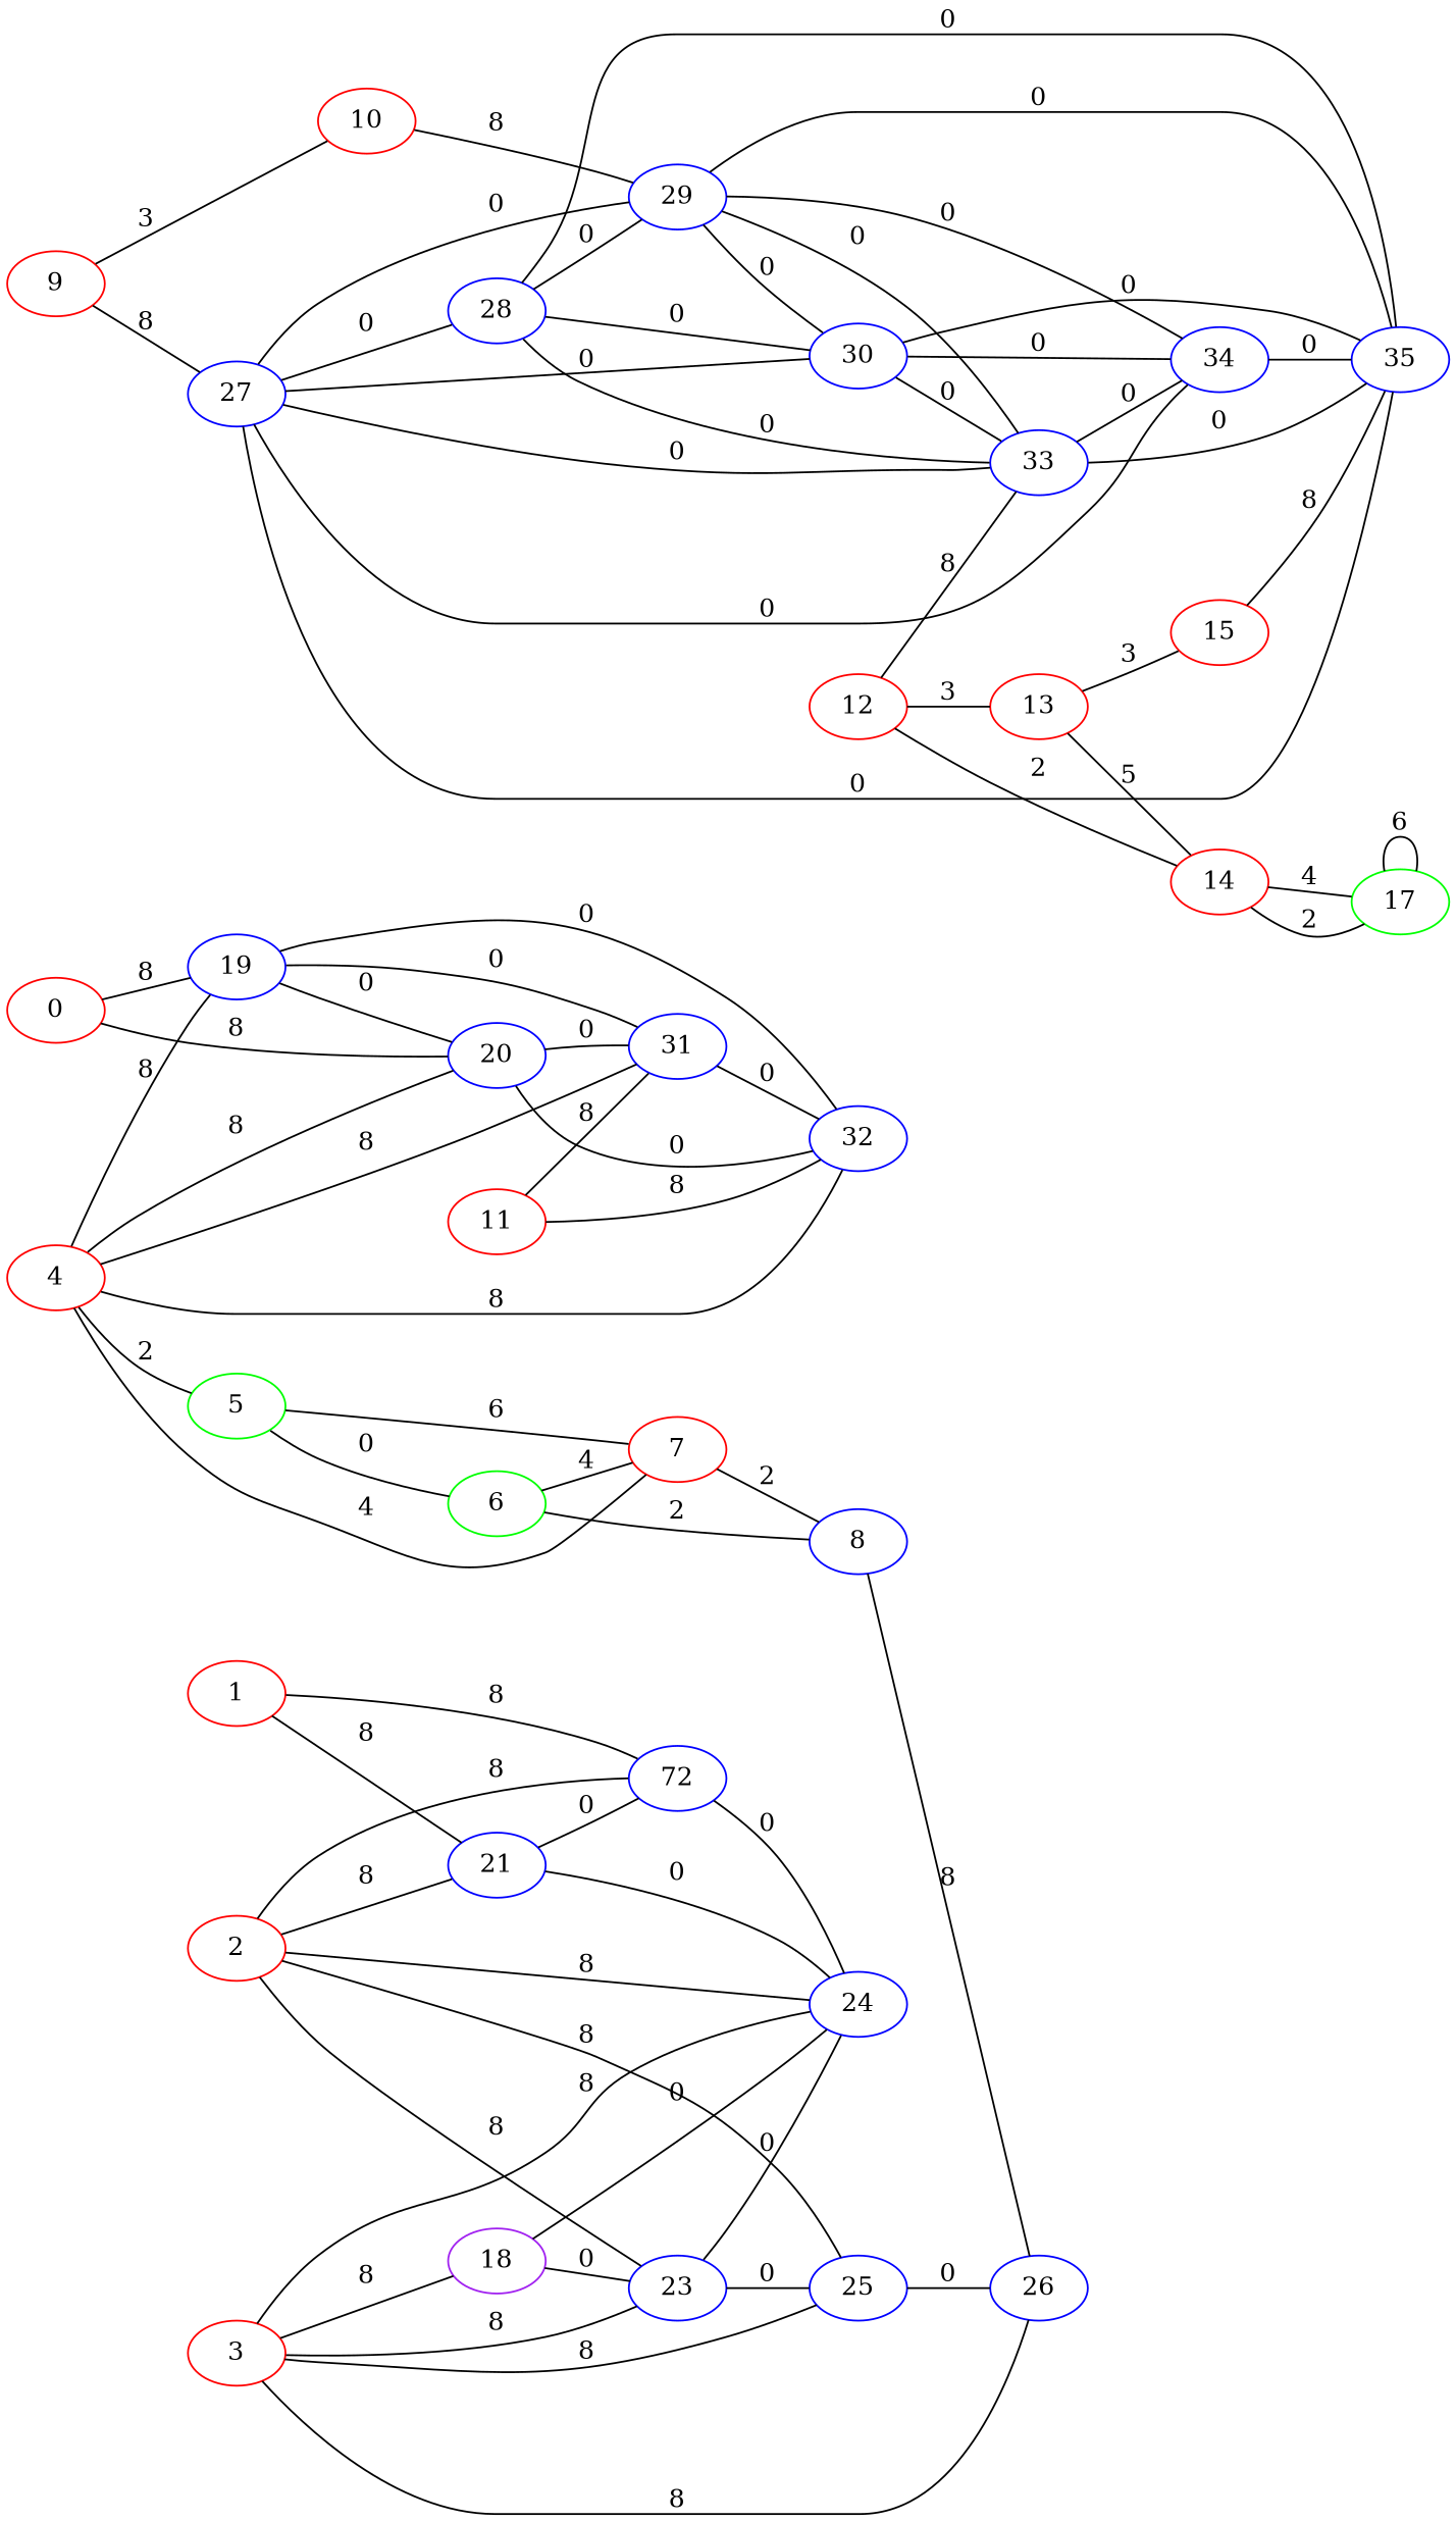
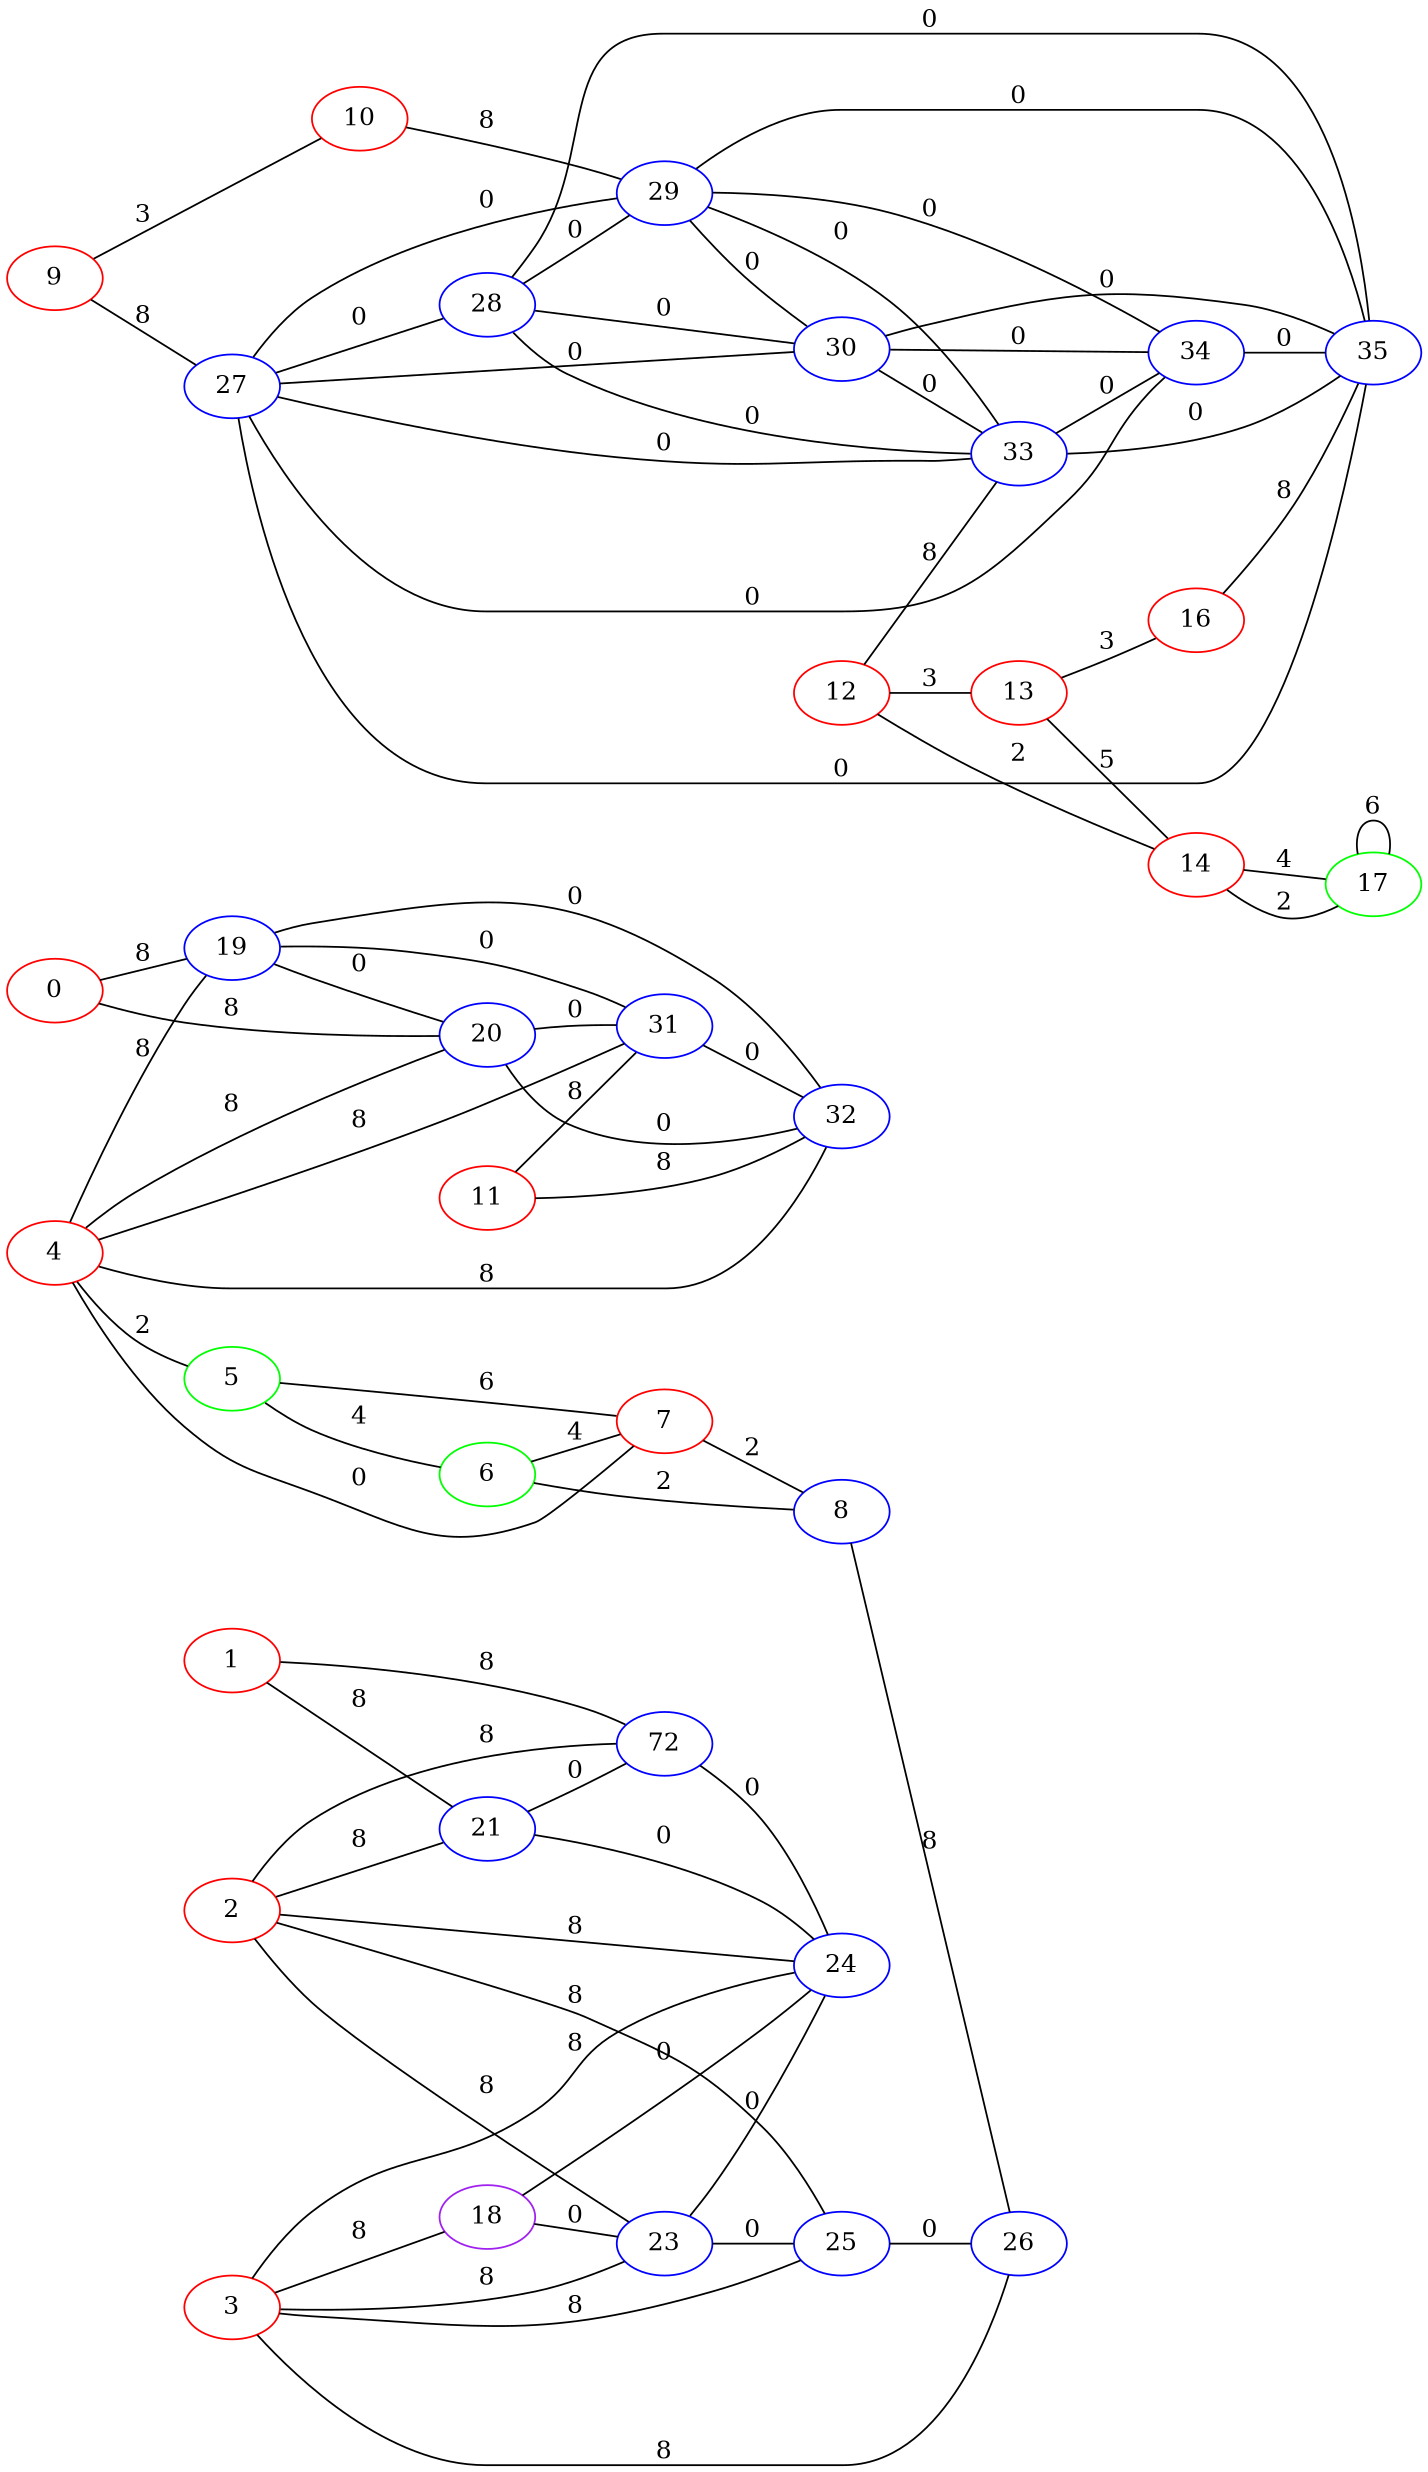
  graph {
    rankdir=LR
    node [color=blue weight=3]
    0 [color=red weight=1]
    19
    20
    31
    32
    1 [color=red weight=1]
    21
    n8 [label=72]
    24
    2 [color=red weight=1]
    23
    25
    26
    3 [color=red weight=1]
    18 [color=purple weight=4]
    4 [color=red weight=1]
    5 [color=green weight=2]
    7 [color=red weight=1]
    6 [color=green weight=2]
    8 [weight=1]
    9 [color=red weight=1]
    10 [color=red weight=1]
    27
    29
    33
    35
    34
    28
    30
    11 [color=red weight=1]
    12 [color=red weight=1]
    13 [color=red weight=1]
    14 [color=red weight=1]
-   15 [color=red weight=1]
+   15 [color=red weight=1 label=16]
    17 [color=green weight=2]
    0 -- 19 [label=8]
    0 -- 20 [label=8]
    19 -- 20 [label=0]
    19 -- 31 [label=0]
    19 -- 32 [label=0]
    20 -- 31 [label=0]
    20 -- 32 [label=0]
    31 -- 32 [label=0]
    1 -- 21 [label=8]
    1 -- n8 [label=8]
    21 -- n8 [label=0]
    21 -- 24 [label=0]
    n8 -- 24 [label=0]
    2 -- 21 [label=8]
    2 -- n8 [label=8]
    2 -- 24 [label=8]
    2 -- 23 [label=8]
    2 -- 25 [label=8]
    23 -- 24 [label=0]
    23 -- 25 [label=0]
    25 -- 26 [label=0]
    3 -- 24 [label=8]
    3 -- 23 [label=8]
    3 -- 25 [label=8]
    3 -- 26 [label=8]
    3 -- 18 [label=8]
    18 -- 24 [label=0]
    18 -- 23 [label=0]
    4 -- 19 [label=8]
    4 -- 20 [label=8]
    4 -- 31 [label=8]
    4 -- 32 [label=8]
    4 -- 5 [label=2]
-   4 -- 7 [label=4]
+   4 -- 7 [label=0]
    5 -- 7 [label=6]
-   5 -- 6 [label=0]
+   5 -- 6 [label=4]
    7 -- 8 [label=2]
    6 -- 7 [label=4]
    6 -- 8 [label=2]
    8 -- 26 [label=8]
    9 -- 10 [label=3]
    9 -- 27 [label=8]
    10 -- 29 [label=8]
    27 -- 29 [label=0]
    27 -- 33 [label=0]
    27 -- 35 [label=0]
    27 -- 34 [label=0]
    27 -- 28 [label=0]
    27 -- 30 [label=0]
    29 -- 33 [label=0]
    29 -- 35 [label=0]
    29 -- 34 [label=0]
    29 -- 30 [label=0]
    33 -- 35 [label=0]
    33 -- 34 [label=0]
    34 -- 35 [label=0]
    28 -- 29 [label=0]
    28 -- 33 [label=0]
    28 -- 35 [label=0]
    28 -- 30 [label=0]
    30 -- 33 [label=0]
    30 -- 35 [label=0]
    30 -- 34 [label=0]
    11 -- 31 [label=8]
    11 -- 32 [label=8]
    12 -- 33 [label=8]
    12 -- 13 [label=3]
    12 -- 14 [label=2]
    13 -- 14 [label=5]
    13 -- 15 [label=3]
    14 -- 17 [label=2]
    14 -- 17 [label=4]
    15 -- 35 [label=8]
    17 -- 17 [label=6]
  }
